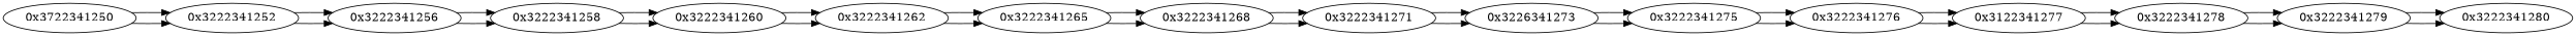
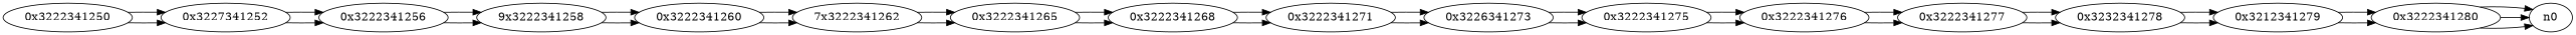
  digraph {
    rankdir=LR
-   n2 [label="0x3722341250"]
-   n3 [label="0x3222341252"]
+   n2 [label="0x3222341250"]
+   n3 [label="0x3227341252"]
    n4 [label="0x3222341256"]
-   n5 [label="0x3222341258"]
+   n5 [label="9x3222341258"]
    n6 [label="0x3222341260"]
-   n7 [label="0x3222341262"]
+   n7 [label="7x3222341262"]
    n8 [label="0x3222341265"]
    n9 [label="0x3222341268"]
    n10 [label="0x3222341271"]
    n11 [label="0x3226341273"]
    n12 [label="0x3222341275"]
    n13 [label="0x3222341276"]
-   n14 [label="0x3122341277"]
-   n15 [label="0x3222341278"]
-   n16 [label="0x3222341279"]
+   n14 [label="0x3222341277"]
+   n15 [label="0x3232341278"]
+   n16 [label="0x3212341279"]
    n17 [label="0x3222341280"]
+   n0
    n2 -> n3
    n2 -> n3
    n3 -> n4
    n3 -> n4
    n4 -> n5
    n4 -> n5
    n5 -> n6
    n5 -> n6
    n6 -> n7
    n6 -> n7
    n7 -> n8
    n7 -> n8
    n8 -> n9
    n8 -> n9
    n9 -> n10
    n9 -> n10
    n10 -> n11
    n10 -> n11
    n11 -> n12
    n11 -> n12
    n12 -> n13
    n12 -> n13
    n13 -> n14
    n13 -> n14
    n14 -> n15
    n14 -> n15
    n15 -> n16
    n15 -> n16
    n16 -> n17
    n16 -> n17
+   n17 -> n0
+   n17 -> n0
+   n17 -> n0
  }
